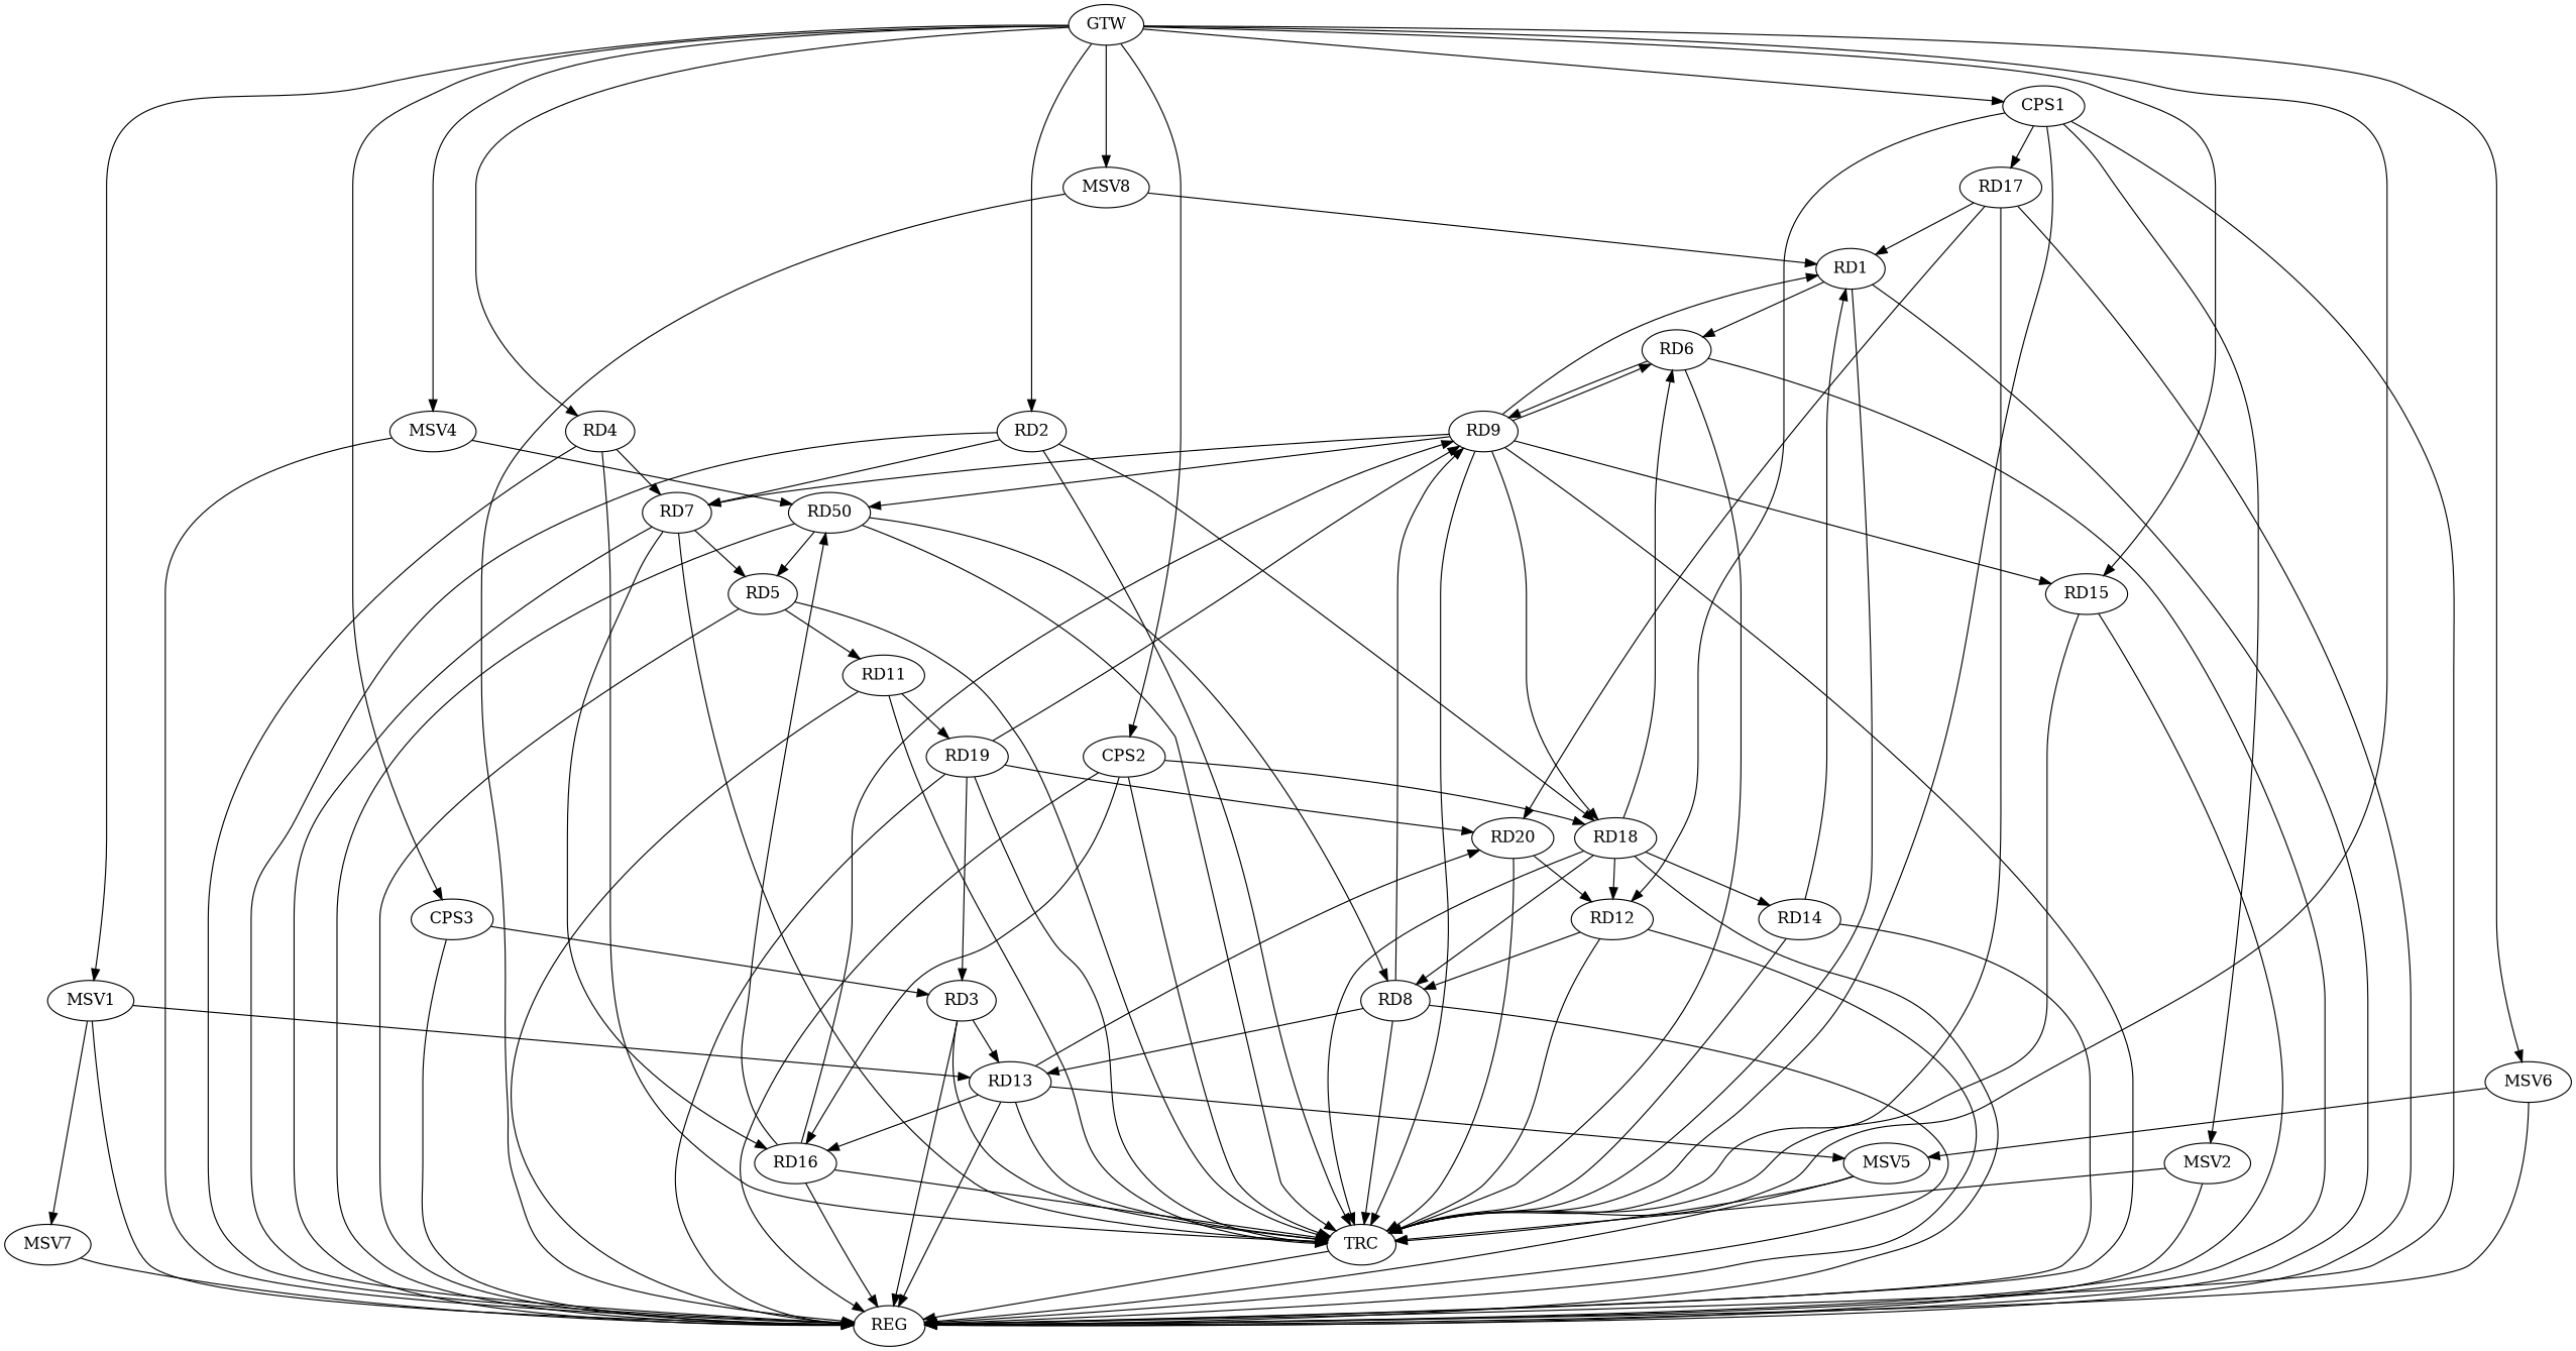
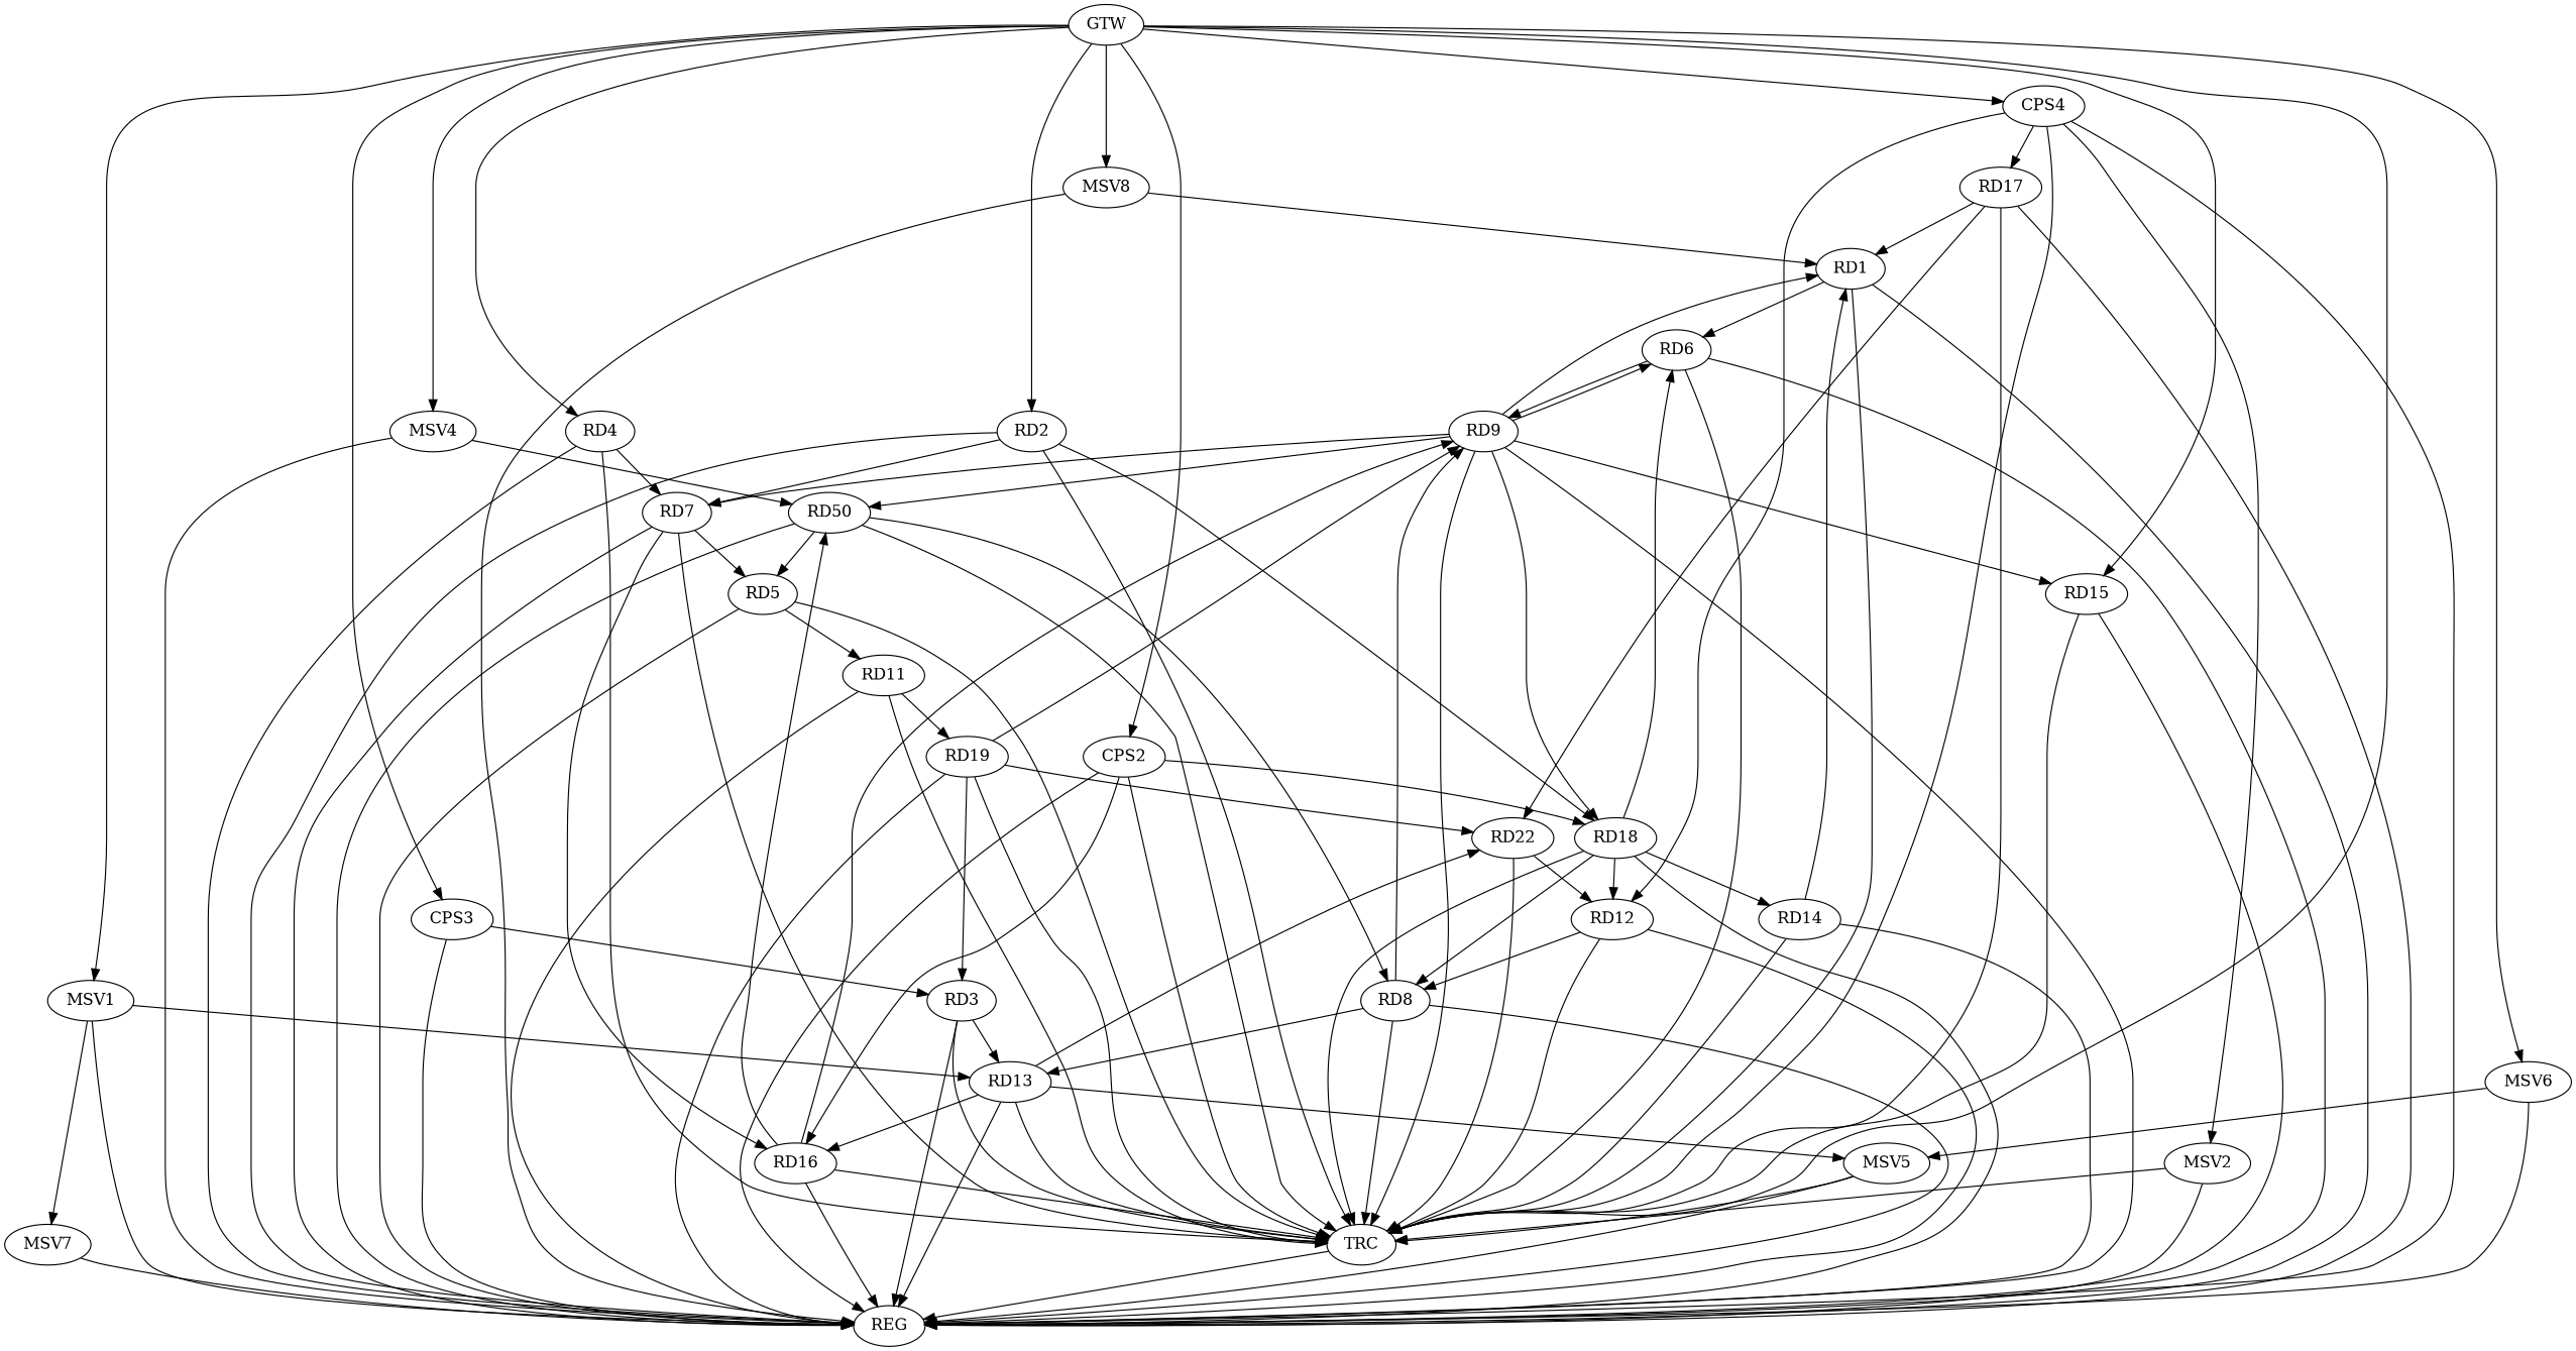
  strict digraph {
    n1 [label=RD1]
    n2 [label=RD6]
    n3 [label=REG]
    n4 [label=TRC]
    n5 [label=RD9]
    n6 [label=RD2]
    n7 [label=RD7]
    n8 [label=RD18]
    n9 [label=RD5]
    n10 [label=RD16]
    n11 [label=RD8]
    n12 [label=RD12]
    n13 [label=RD14]
    n14 [label=RD3]
    n15 [label=RD13]
-   n16 [label=RD20]
+   n16 [label=RD22]
    n17 [label=MSV5]
    n18 [label=RD4]
    n19 [label=RD11]
    n20 [label=RD19]
    n21 [label=RD50]
    n22 [label=RD15]
    n23 [label=RD17]
-   n24 [label=CPS1]
+   n24 [label=CPS4]
    n25 [label=MSV2]
    n26 [label=CPS2]
    n27 [label=GTW]
    n28 [label=MSV1]
    n29 [label=CPS3]
    n30 [label=MSV4]
    n31 [label=MSV6]
    n32 [label=MSV8]
    n33 [label=MSV7]
    n1 -> n2
    n1 -> n3
    n1 -> n4
    n2 -> n3
    n2 -> n4
    n2 -> n5
    n4 -> n3
    n5 -> n1
    n5 -> n2
    n5 -> n3
    n5 -> n4
    n5 -> n7
    n5 -> n8
    n5 -> n21
    n5 -> n22
    n6 -> n3
    n6 -> n4
    n6 -> n7
    n6 -> n8
    n7 -> n3
    n7 -> n4
    n7 -> n9
    n7 -> n10
    n8 -> n2
    n8 -> n3
    n8 -> n4
    n8 -> n11
    n8 -> n12
    n8 -> n13
    n9 -> n3
    n9 -> n4
    n9 -> n19
    n10 -> n3
    n10 -> n4
    n10 -> n5
    n10 -> n21
    n11 -> n3
    n11 -> n4
    n11 -> n5
    n11 -> n15
    n12 -> n3
    n12 -> n4
    n12 -> n11
    n13 -> n1
    n13 -> n3
    n13 -> n4
    n14 -> n3
    n14 -> n4
    n14 -> n15
    n15 -> n3
    n15 -> n4
    n15 -> n10
    n15 -> n16
    n15 -> n17
    n16 -> n4
    n16 -> n12
    n17 -> n3
    n17 -> n4
    n18 -> n3
    n18 -> n4
    n18 -> n7
    n19 -> n3
    n19 -> n4
    n19 -> n20
    n20 -> n3
    n20 -> n4
    n20 -> n5
    n20 -> n14
    n20 -> n16
    n21 -> n3
    n21 -> n4
    n21 -> n9
    n21 -> n11
    n22 -> n3
    n22 -> n4
    n23 -> n1
    n23 -> n3
    n23 -> n4
    n23 -> n16
    n24 -> n3
    n24 -> n4
    n24 -> n12
    n24 -> n23
    n24 -> n25
    n25 -> n3
    n25 -> n4
    n26 -> n3
    n26 -> n4
    n26 -> n8
    n26 -> n10
    n27 -> n4
    n27 -> n6
    n27 -> n18
    n27 -> n22
    n27 -> n24
    n27 -> n26
    n27 -> n28
    n27 -> n29
    n27 -> n30
    n27 -> n31
    n27 -> n32
    n28 -> n3
    n28 -> n15
    n28 -> n33
    n29 -> n3
    n29 -> n14
    n30 -> n3
    n30 -> n21
    n31 -> n3
    n31 -> n17
    n32 -> n1
    n32 -> n3
    n33 -> n3
  }
